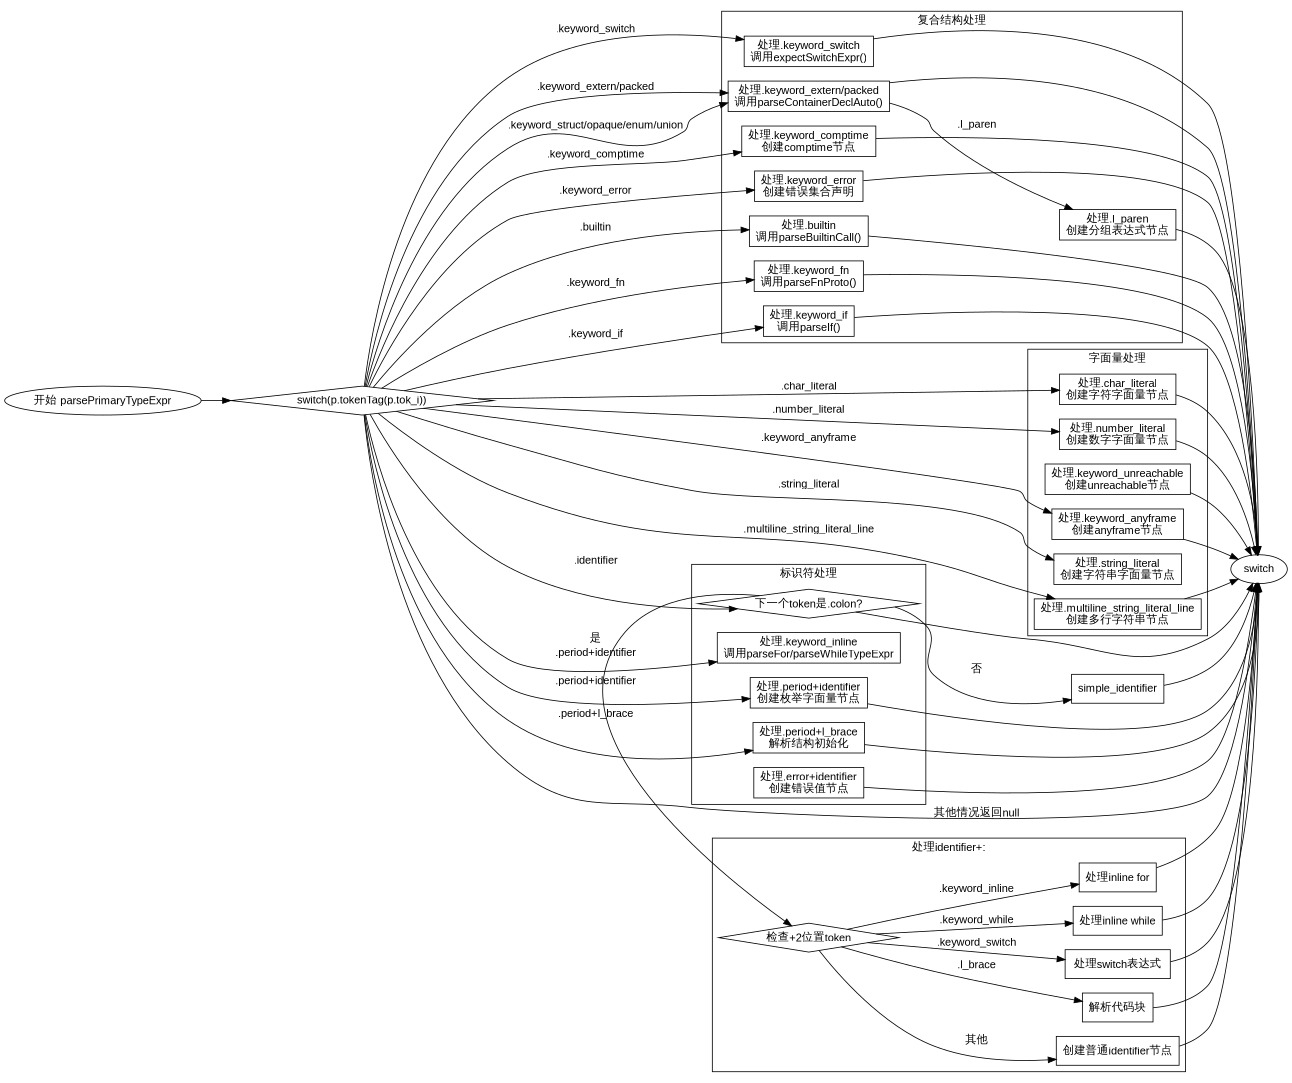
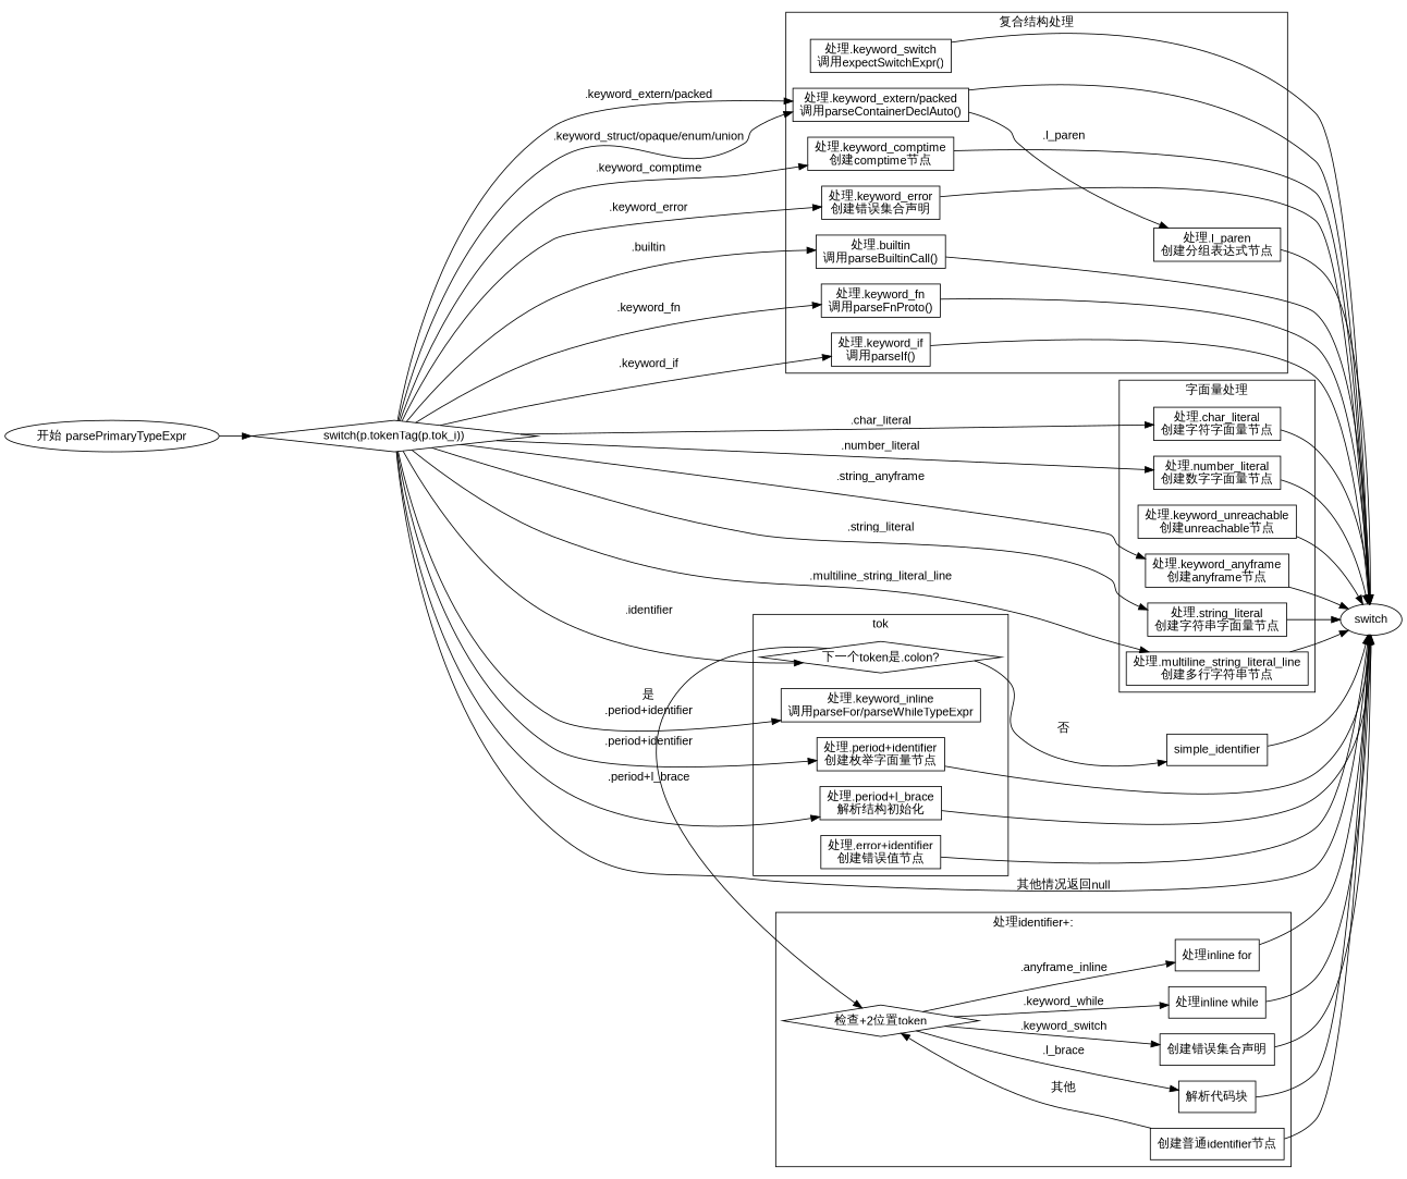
  digraph {
    fontname=Arial
    rankdir=LR
    node [fontname=Arial shape=rectangle]
    edge [fontname=Arial]
    n1 [label="处理.char_literal\n创建字符字面量节点"]
    n2 [label="处理.number_literal\n创建数字字面量节点"]
    n3 [label="处理.keyword_unreachable\n创建unreachable节点"]
    n4 [label="处理.keyword_anyframe\n创建anyframe节点"]
    n5 [label="处理.string_literal\n创建字符串字面量节点"]
    n6 [label="处理.multiline_string_literal_line\n创建多行字符串节点"]
    n7 [label="处理.builtin\n调用parseBuiltinCall()"]
    n8 [label="处理.keyword_fn\n调用parseFnProto()"]
    n9 [label="处理.keyword_if\n调用parseIf()"]
    n10 [label="处理.keyword_switch\n调用expectSwitchExpr()"]
    n11 [label="处理.keyword_extern/packed\n调用parseContainerDeclAuto()"]
    n12 [label="处理.keyword_comptime\n创建comptime节点"]
    n13 [label="处理.keyword_error\n创建错误集合声明"]
    n14 [label="处理.l_paren\n创建分组表达式节点"]
    n15 [label="下一个token是.colon?" shape=diamond]
    n16 [label="处理.keyword_inline\n调用parseFor/parseWhileTypeExpr"]
    n17 [label="处理.period+identifier\n创建枚举字面量节点"]
    n18 [label="处理.period+l_brace\n解析结构初始化"]
    n19 [label="处理.error+identifier\n创建错误值节点"]
    n20 [label="检查+2位置token" shape=diamond]
    n21 [label="处理inline for"]
    n22 [label="处理inline while"]
-   n23 [label="处理switch表达式"]
+   n23 [label="创建错误集合声明"]
    n24 [label="解析代码块"]
    n25 [label="创建普通identifier节点"]
    n26 [label=switch shape=ellipse]
    simple_identifier
    n28 [label="开始 parsePrimaryTypeExpr" shape=ellipse]
    n29 [label="switch(p.tokenTag(p.tok_i))" shape=diamond]
    subgraph cluster_1 {
      label="字面量处理"
      n1
      n2
      n3
      n4
      n5
      n6
    }
    subgraph cluster_2 {
      label="复合结构处理"
      n7
      n8
      n9
      n10
      n11
      n12
      n13
      n14
    }
    subgraph cluster_3 {
-     label="标识符处理"
+     label=tok
      n15
      n16
      n17
      n18
      n19
    }
    subgraph cluster_4 {
      label="处理identifier+:"
      n20
      n21
      n22
      n23
      n24
      n25
    }
    n1 -> n26
    n2 -> n26
    n3 -> n26
    n4 -> n26
-   n15 -> n26
+   n5 -> n26
    n6 -> n26
    n7 -> n26
    n8 -> n26
    n9 -> n26
    n10 -> n26
    n11 -> n14 [label=".l_paren"]
    n11 -> n26
    n12 -> n26
    n13 -> n26
    n14 -> n26
    n15 -> n20 [label="是"]
    n15 -> simple_identifier [label="否"]
    n17 -> n26
    n18 -> n26
    n19 -> n26
-   n20 -> n21 [label=".keyword_inline"]
+   n20 -> n21 [label=".anyframe_inline"]
    n20 -> n22 [label=".keyword_while"]
    n20 -> n23 [label=".keyword_switch"]
    n20 -> n24 [label=".l_brace"]
-   n20 -> n25 [label="其他"]
+   n25 -> n20 [label="其他"]
    n21 -> n26
    n22 -> n26
    n23 -> n26
    n24 -> n26
    n25 -> n26
    simple_identifier -> n26
    n28 -> n29
    n29 -> n1 [label=".char_literal"]
    n29 -> n2 [label=".number_literal"]
-   n29 -> n4 [label=".keyword_anyframe"]
+   n29 -> n4 [label=".string_anyframe"]
    n29 -> n5 [label=".string_literal"]
    n29 -> n6 [label=".multiline_string_literal_line"]
    n29 -> n7 [label=".builtin"]
    n29 -> n8 [label=".keyword_fn"]
    n29 -> n9 [label=".keyword_if"]
-   n29 -> n10 [label=".keyword_switch"]
    n29 -> n11 [label=".keyword_extern/packed"]
    n29 -> n11 [label=".keyword_struct/opaque/enum/union"]
    n29 -> n12 [label=".keyword_comptime"]
    n29 -> n13 [label=".keyword_error"]
    n29 -> n15 [label=".identifier"]
    n29 -> n16 [label=".period+identifier"]
    n29 -> n17 [label=".period+identifier"]
    n29 -> n18 [label=".period+l_brace"]
    n29 -> n26 [label="其他情况返回null"]
  }
